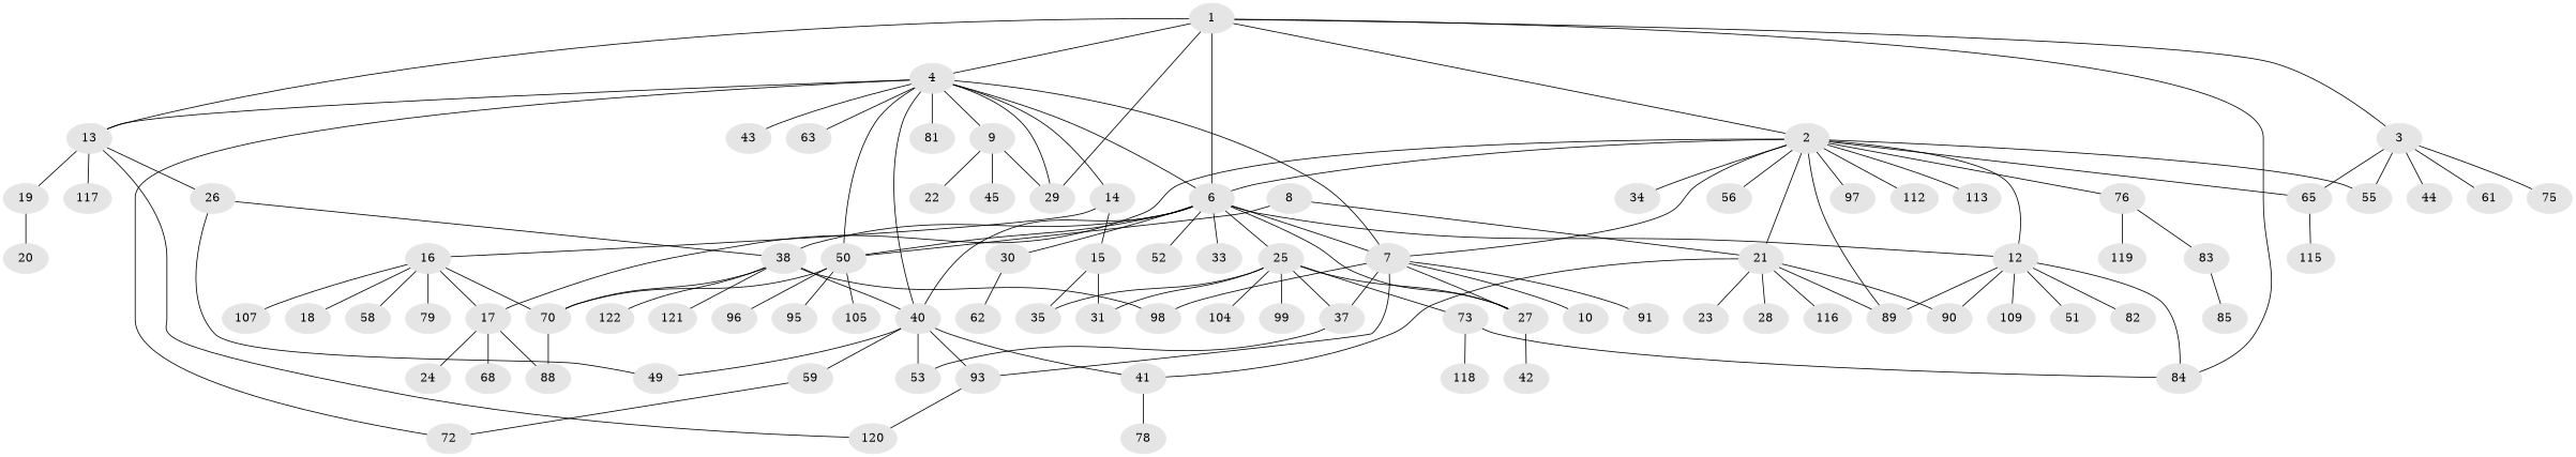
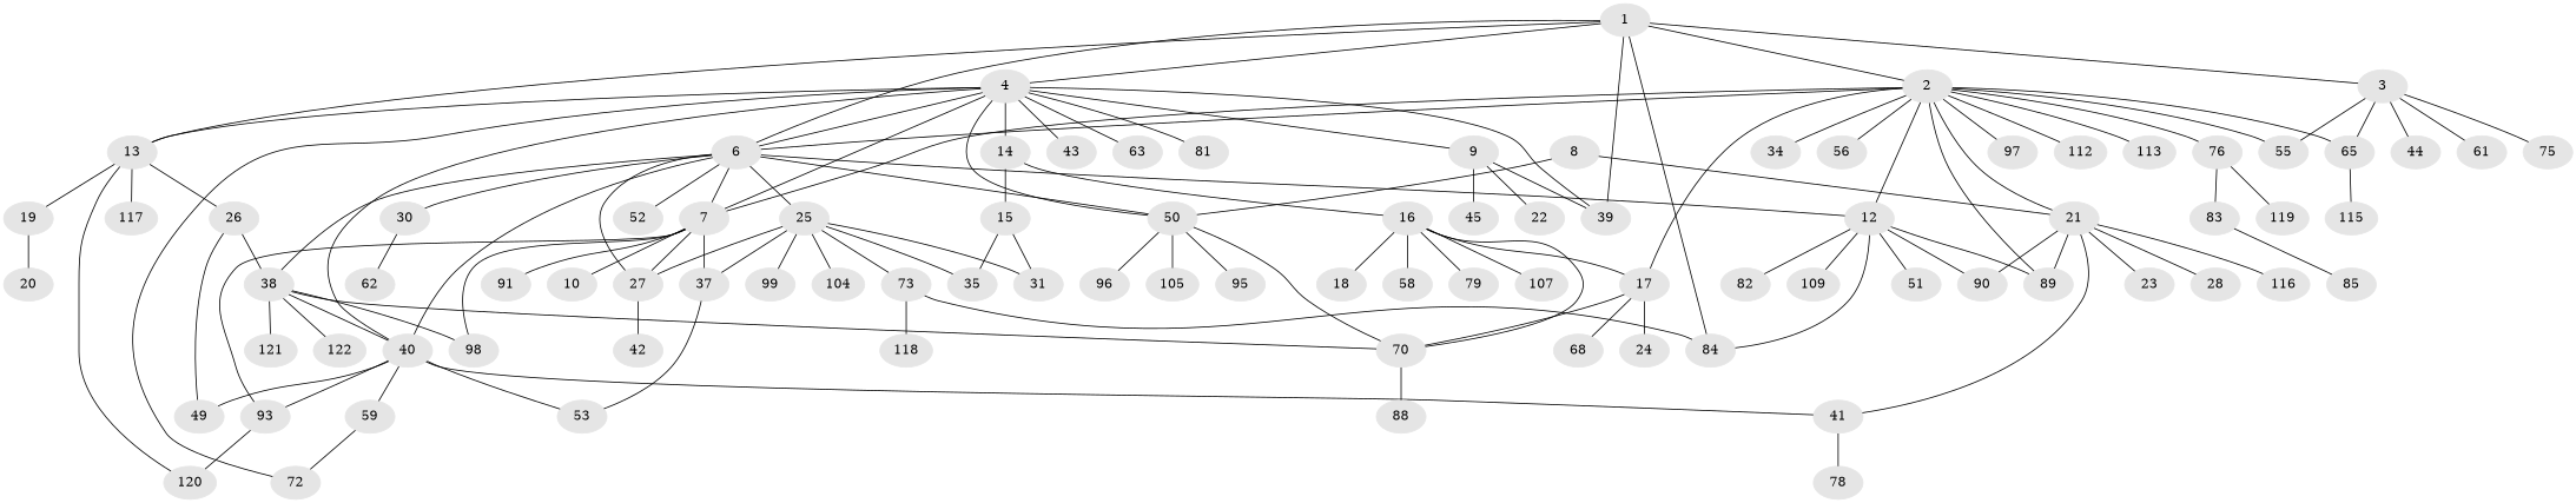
  graph {
    node [color=gray90 style=filled]
    1 [super="+77"]
    2 [super="+11"]
    3 [super="+5"]
    4 [super="+64"]
    6 [super="+60"]
    13 [super="+86"]
-   39 [label=29]
+   39
    84
    7 [super="+102"]
    12 [super="+74"]
    17 [super="+46"]
    21 [super="+114"]
    34
    55
    56
    65 [super="+67"]
    76
    89
    97
    112
    113
    44
    61
    75
    9 [super="+57"]
    14 [super="+36"]
    40 [super="+48"]
    43
    63 [super="+103"]
    72
    81
    50 [super="+94"]
    25 [super="+69"]
    27
    30
-   33 [super="+92"]
    38 [super="+111"]
    52
    19
    26 [super="+29"]
    117
    120
    15 [super="+32"]
    31 [super="+110"]
    35
    10
    37 [super="+108"]
    91
    93 [super="+101"]
    98
    51
    82
    90
    109
    70 [super="+87"]
    24
    68
    23 [super="+66"]
    28
    41 [super="+47"]
    116
    115
    83 [super="+106"]
    119
    8
    22
    45
    16 [super="+54"]
    49
    53 [super="+100"]
    59 [super="+71"]
    73
    99
    104
    42
    62
    121
    122
    95
    96
    105
    20
    18
    58
    79
    107
    88
    78 [super="+80"]
    118
    85
    1 -- 2
    1 -- 3
    1 -- 4
    1 -- 6
    1 -- 13
    1 -- 39
    1 -- 84
    2 -- 6
    2 -- 7
    2 -- 12
    2 -- 17
    2 -- 21
    2 -- 34
    2 -- 55
    2 -- 56
    2 -- 65
    2 -- 76
    2 -- 89
    2 -- 97
    2 -- 112
    2 -- 113
    3 -- 55
    3 -- 65
    3 -- 44
    3 -- 61
    3 -- 75
    4 -- 6
    4 -- 13
    4 -- 39
    4 -- 7
    4 -- 9
    4 -- 14
    4 -- 40
    4 -- 43
    4 -- 63
    4 -- 72
    4 -- 81
    4 -- 50
    6 -- 7
    6 -- 12
    6 -- 40
    6 -- 50
    6 -- 25
    6 -- 27
    6 -- 30
-   6 -- 33
    6 -- 38
    6 -- 52
    13 -- 19
    13 -- 26
    13 -- 117
    13 -- 120
    7 -- 27
    7 -- 10
    7 -- 37
    7 -- 91
    7 -- 93
    7 -- 98
    12 -- 84
    12 -- 89
    12 -- 51
    12 -- 82
    12 -- 90
    12 -- 109
-   17 -- 88
+   17 -- 70
    17 -- 24
    17 -- 68
    21 -- 89
    21 -- 90
    21 -- 23
    21 -- 28
    21 -- 41
    21 -- 116
    65 -- 115
    76 -- 83
    76 -- 119
    9 -- 39
    9 -- 22
    9 -- 45
    14 -- 15
    14 -- 16
    40 -- 93
    40 -- 41
    40 -- 49
    40 -- 53
    40 -- 59
    50 -- 70
    50 -- 95
    50 -- 96
    50 -- 105
    25 -- 27
    25 -- 31
    25 -- 35
    25 -- 37
    25 -- 73
    25 -- 99
    25 -- 104
    27 -- 42
    30 -- 62
    38 -- 40
    38 -- 98
    38 -- 70
    38 -- 121
    38 -- 122
    19 -- 20
    26 -- 38
    26 -- 49
    15 -- 31
    15 -- 35
    37 -- 53
    93 -- 120
    70 -- 88
    41 -- 78
    83 -- 85
    8 -- 21
    8 -- 50
    16 -- 17
    16 -- 70
    16 -- 18
    16 -- 58
    16 -- 79
    16 -- 107
    59 -- 72
    73 -- 84
    73 -- 118
  }
